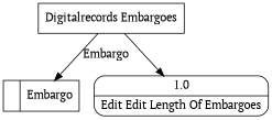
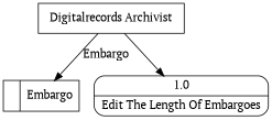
  digraph {
    fontname="PT Serif"
    node [fontname="PT Serif"]
    edge [fontname="PT Serif"]
    n1 [label="<f0>  |<f1> Embargo " shape=record]
-   n2 [label="Digitalrecords Embargoes" shape=box]
-   n3 [label="{<f0> 1.0|<f1> Edit Edit Length Of Embargoes }" shape=Mrecord]
+   n2 [label="Digitalrecords Archivist" shape=box]
+   n3 [label="{<f0> 1.0|<f1> Edit The Length Of Embargoes }" shape=Mrecord]
    n2 -> n1 [label=Embargo]
    n2 -> n3
  }
